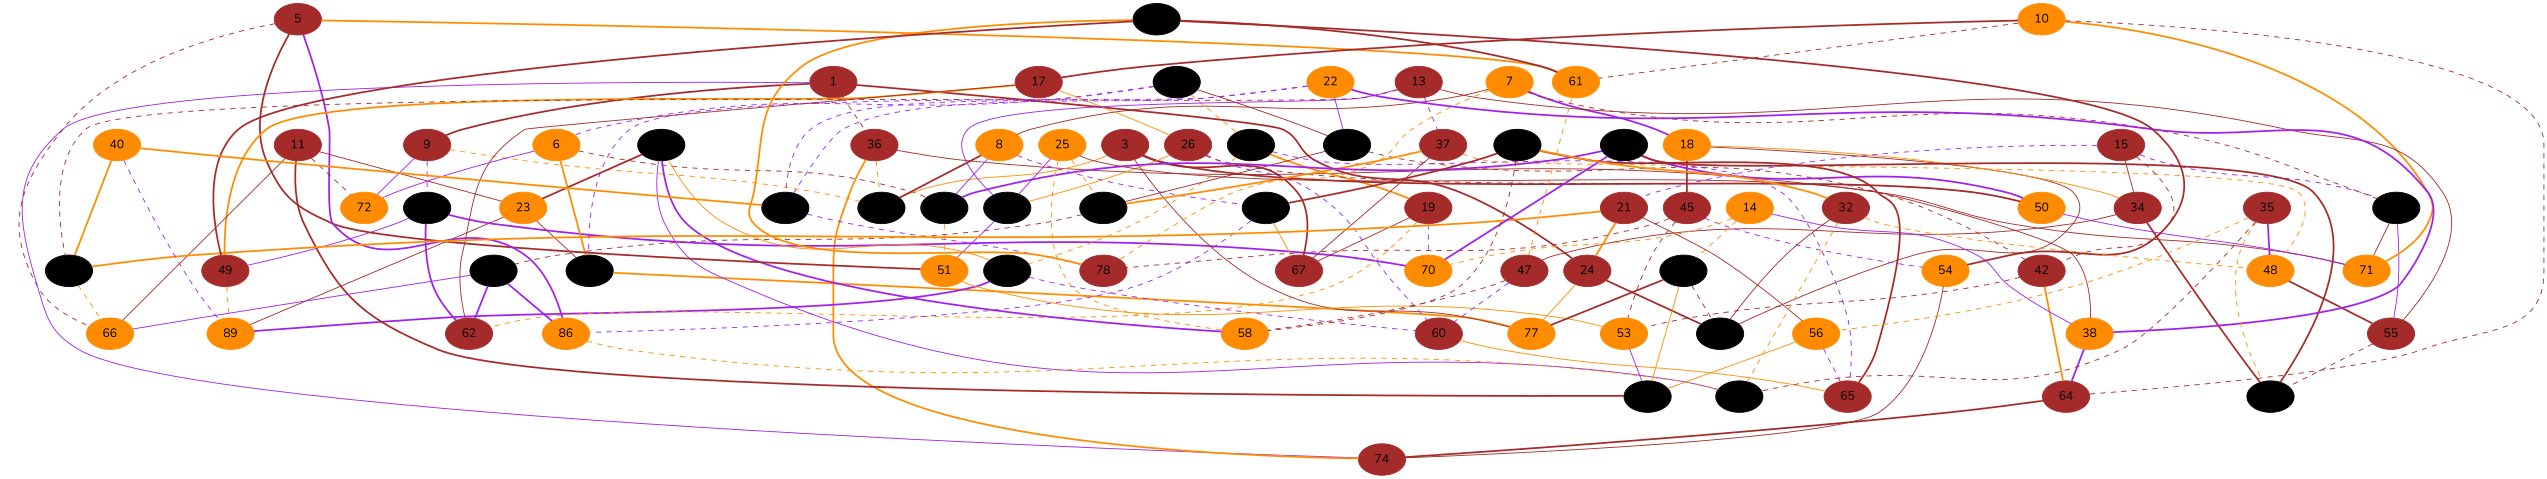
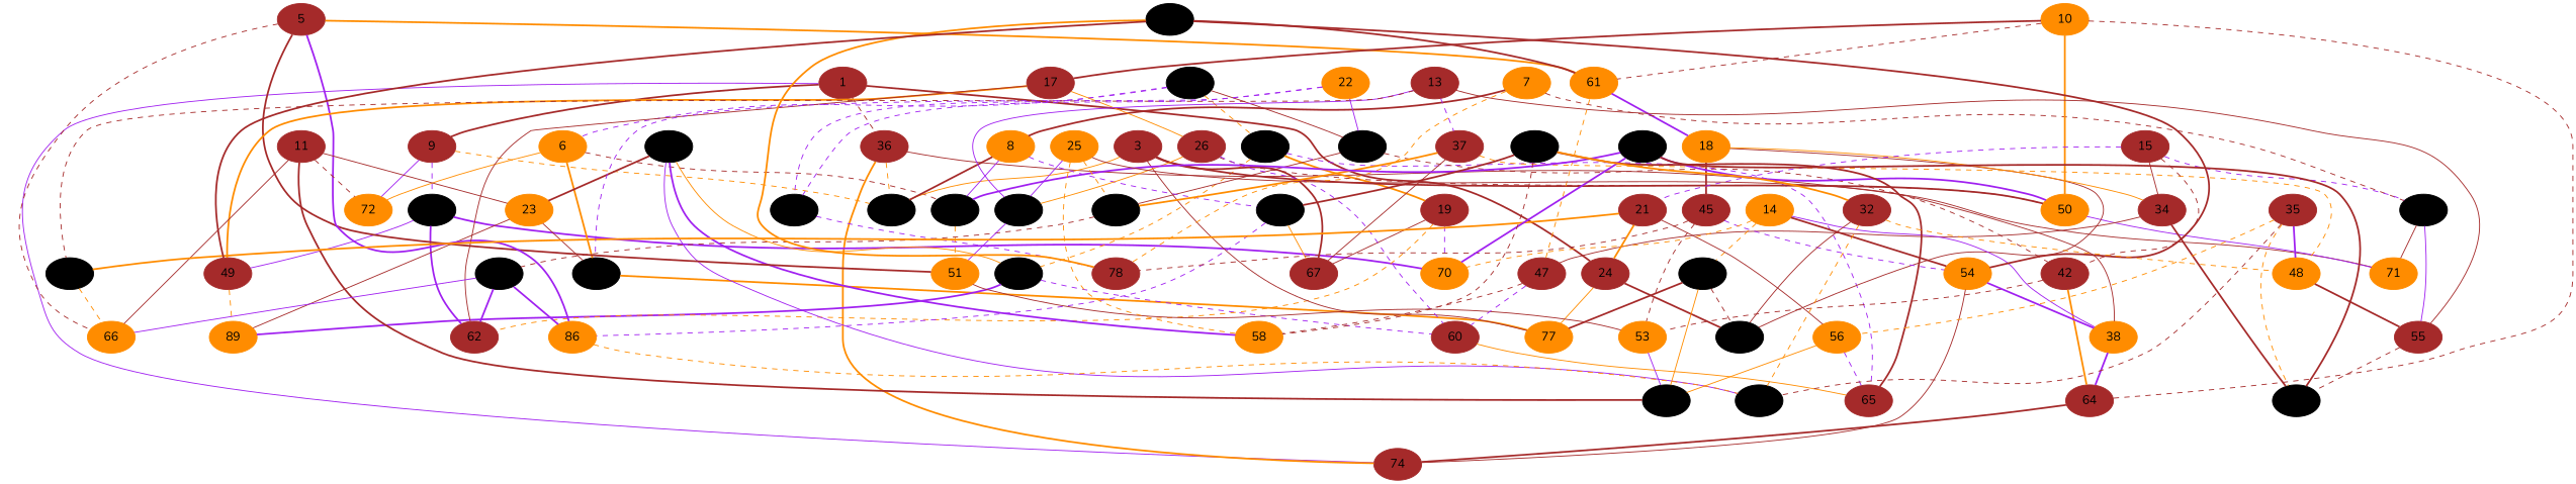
  graph {
    fontname=Nunito
    node [color=brown fontname=Nunito style=filled]
    edge [color=brown fontname=Nunito style=dashed]
    1
    9
    24
    36
    74
    41 [color=black]
    72 [color=darkorange]
    39 [color=black]
    77 [color=darkorange]
    75 [color=black]
    71 [color=darkorange]
    2 [color=black]
    6 [color=darkorange]
    12 [color=black]
    27 [color=black]
    52 [color=black]
    20 [color=black]
    43 [color=black]
    28 [color=black]
    19
    65
    42
    44 [color=black]
    78
    3
    50 [color=darkorange]
    67
    4 [color=black]
    23 [color=darkorange]
    58 [color=darkorange]
    79 [color=black]
    n32 [color=darkorange label=89]
    60
    51 [color=darkorange]
    5
    61 [color=darkorange]
    66 [color=darkorange]
    n38 [color=darkorange label=86]
    53 [color=darkorange]
    7 [color=darkorange]
    8 [color=darkorange]
    18 [color=darkorange]
    30 [color=black]
    59 [color=black]
    34
    45
    55
    70 [color=darkorange]
    49
    62
    10 [color=darkorange]
    17
    64
    26
    11
    73 [color=black]
    33 [color=black]
    13
    37
    63 [color=black]
    48 [color=darkorange]
    57 [color=black]
    14 [color=darkorange]
    38 [color=darkorange]
    54 [color=darkorange]
    68 [color=black]
    15
    21
    56 [color=darkorange]
    47
    16 [color=black]
    22 [color=darkorange]
    25 [color=darkorange]
    46 [color=black]
    29 [color=black]
    31 [color=black]
    32
    35
-   40 [color=darkorange]
    1 -- 9 [style=bold]
    1 -- 24 [style=bold]
    1 -- 36
    1 -- 74 [color=purple style=solid]
    9 -- 41 [color=darkorange]
    9 -- 72 [color=purple style=solid]
    9 -- 39 [color=purple]
    24 -- 77 [color=darkorange style=solid]
    24 -- 75 [style=bold]
    36 -- 74 [color=darkorange style=bold]
    36 -- 41 [color=darkorange]
    36 -- 71 [style=solid]
    39 -- 70 [color=purple style=bold]
    39 -- 49 [color=purple style=solid]
    39 -- 62 [color=purple style=bold]
    2 -- 6 [color=purple]
    2 -- 12 [color=darkorange]
    2 -- 27 [style=solid]
    2 -- 52 [color=purple]
-   6 -- 72 [color=purple style=solid]
+   6 -- 72 [color=darkorange style=solid]
    6 -- 20
    6 -- 43 [color=darkorange style=bold]
    12 -- 28 [color=darkorange]
    12 -- 19 [color=darkorange style=bold]
    12 -- 65 [color=purple]
    27 -- 42
    27 -- 44 [style=solid]
    52 -- 78 [color=purple]
    20 -- 51 [color=darkorange]
    43 -- 77 [color=darkorange style=bold]
    28 -- n32 [color=purple style=bold]
    28 -- 60 [color=purple]
    19 -- 67 [style=solid]
    19 -- 70 [color=purple]
    19 -- 62 [color=darkorange]
    42 -- 53
    42 -- 64 [color=darkorange style=bold]
    44 -- 46
    3 -- 41 [color=darkorange style=solid]
    3 -- 77 [style=solid]
    3 -- 50 [style=bold]
    3 -- 67 [style=bold]
    50 -- 71 [color=purple style=solid]
    4 -- 28 [color=darkorange style=solid]
    4 -- 23 [style=bold]
    4 -- 58 [color=purple style=bold]
    4 -- 79 [color=purple style=solid]
    23 -- 43 [style=solid]
    23 -- n32 [style=solid]
    60 -- 65 [color=darkorange style=solid]
-   51 -- 53 [color=darkorange style=solid]
+   51 -- 53 [style=solid]
    5 -- 51 [style=bold]
    5 -- 61 [color=darkorange style=bold]
    5 -- 66
    5 -- n38 [color=purple style=bold]
    n38 -- 79 [color=darkorange]
    53 -- 73 [color=purple style=solid]
    7 -- 78 [color=darkorange]
-   7 -- 8 [style=solid]
-   7 -- 18 [color=purple style=bold]
+   7 -- 8 [style=bold]
+   61 -- 18 [color=purple style=bold]
    7 -- 30
    8 -- 41 [style=bold]
    8 -- 20 [color=purple style=solid]
    8 -- 59 [color=purple]
    18 -- 75 [style=solid]
    18 -- 34 [color=darkorange style=solid]
    18 -- 45 [style=bold]
    30 -- 71 [style=solid]
    30 -- 55 [color=purple style=solid]
    59 -- 67 [color=darkorange style=solid]
    59 -- n38 [color=purple]
    34 -- 57 [style=bold]
    34 -- 47 [style=solid]
    45 -- 78
    45 -- 53
    45 -- 54 [color=purple]
    55 -- 57
    49 -- n32 [color=darkorange]
-   10 -- 71 [color=darkorange style=bold]
+   10 -- 50 [color=darkorange style=bold]
    10 -- 61
    10 -- 17 [style=bold]
    10 -- 64
    17 -- 49 [color=darkorange style=bold]
    17 -- 62 [style=solid]
    17 -- 26 [color=darkorange style=solid]
    64 -- 74 [style=bold]
    26 -- 50
    26 -- 60 [color=purple]
    26 -- 33 [color=darkorange style=solid]
    11 -- 72
    11 -- 23 [style=solid]
    11 -- 66 [style=solid]
    11 -- 73 [style=bold]
    33 -- 51 [color=purple style=solid]
    13 -- 55 [style=solid]
    13 -- 33 [color=purple style=solid]
    13 -- 37 [color=purple]
    13 -- 63
    37 -- 44 [color=darkorange style=bold]
    37 -- 67 [style=solid]
    37 -- 48 [color=darkorange]
    63 -- 66 [color=darkorange]
    48 -- 55 [style=bold]
    14 -- 70 [color=darkorange]
    14 -- 38 [color=purple style=solid]
+   14 -- 54 [style=bold]
    14 -- 68 [color=darkorange]
    38 -- 64 [color=purple style=bold]
    54 -- 74 [style=solid]
    68 -- 77 [style=bold]
    68 -- 75
    68 -- 73 [color=darkorange style=solid]
    15 -- 42
    15 -- 30 [color=purple]
    15 -- 34 [style=solid]
    15 -- 21 [color=purple]
    21 -- 24 [color=darkorange style=bold]
    21 -- 63 [color=darkorange style=bold]
    21 -- 56 [style=solid]
    56 -- 65 [color=purple]
    56 -- 73 [color=darkorange style=solid]
    47 -- 58
    47 -- 60 [color=purple]
    47 -- 61 [color=darkorange]
    16 -- 20 [color=purple style=bold]
    16 -- 50 [color=purple style=bold]
    16 -- 70 [color=purple style=bold]
    16 -- 57 [style=bold]
    22 -- 27 [color=purple style=solid]
    22 -- 52 [color=purple]
    22 -- 43 [color=purple]
-   22 -- 38 [color=purple style=bold]
+   54 -- 38 [color=purple style=bold]
    25 -- 44 [color=darkorange]
    25 -- 58 [color=darkorange]
    25 -- 33 [color=purple style=solid]
    25 -- 38 [style=solid]
    46 -- 66 [color=purple style=solid]
    46 -- n38 [color=purple style=bold]
    46 -- 62 [color=purple style=bold]
    29 -- 78 [color=darkorange style=bold]
    29 -- 61 [style=bold]
    29 -- 49 [style=bold]
    29 -- 54 [style=bold]
    31 -- 65 [style=bold]
    31 -- 58
    31 -- 59 [style=bold]
    31 -- 32 [color=darkorange style=bold]
    32 -- 75 [style=solid]
    32 -- 79 [color=darkorange]
    32 -- 48 [color=darkorange]
    35 -- 79
    35 -- 48 [color=purple style=bold]
    35 -- 57 [color=darkorange]
    35 -- 56 [color=darkorange]
-   40 -- 52 [color=darkorange style=bold]
-   40 -- n32 [color=purple]
-   40 -- 63 [color=darkorange style=bold]
  }
